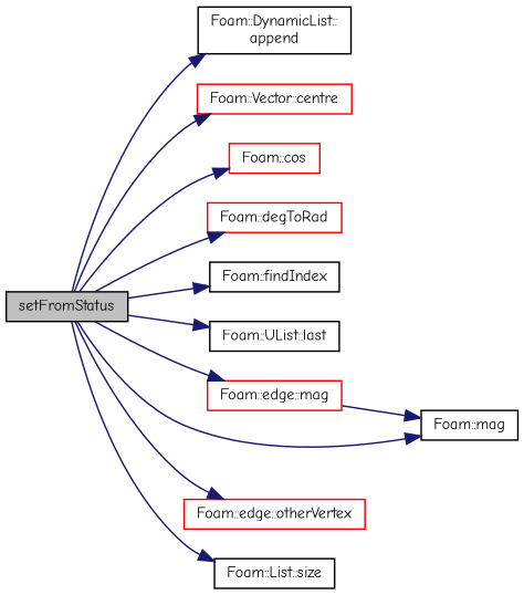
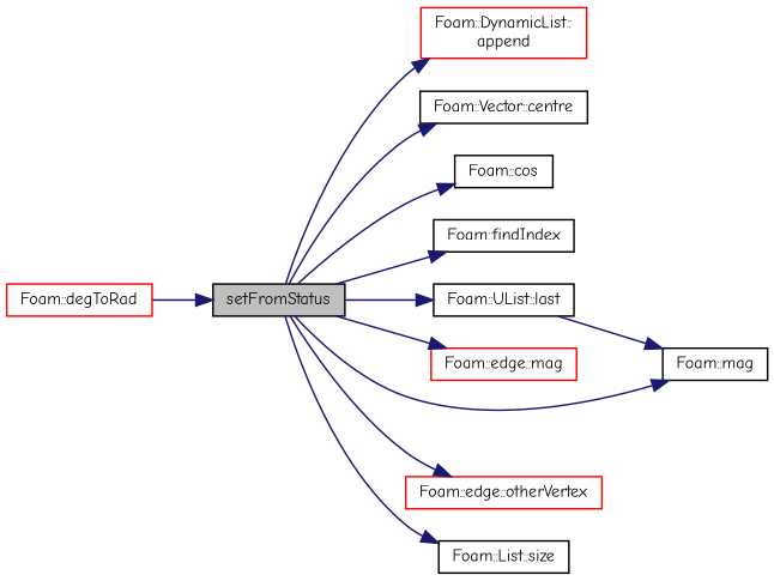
  digraph {
    fontname="Comic Neue"
    rankdir=LR
    node [color=black fontname="Comic Neue" fontsize=10 shape=record]
    edge [color=midnightblue fontname="Comic Neue" fontsize=10 labelfontname=FreeSans labelfontsize=10 style=solid]
    n1 [fillcolor=grey75 fontcolor=black height=0.2 label=setFromStatus style=filled width=0.4]
-   n2 [height=0.2 label="Foam::DynamicList::\lappend" width=0.4]
-   n3 [color=red height=0.2 label="Foam::Vector::centre" width=0.4]
-   n4 [color=red height=0.2 label="Foam::cos" width=0.4]
+   n2 [color=red height=0.2 label="Foam::DynamicList::\lappend" width=0.4]
+   n3 [height=0.2 label="Foam::Vector::centre" width=0.4]
+   n4 [height=0.2 label="Foam::cos" width=0.4]
    n5 [color=red height=0.2 label="Foam::degToRad" width=0.4]
    n6 [height=0.2 label="Foam::findIndex" width=0.4]
    n7 [height=0.2 label="Foam::UList::last" width=0.4]
    n8 [color=red height=0.2 label="Foam::edge::mag" width=0.4]
    n9 [height=0.2 label="Foam::mag" width=0.4]
    n10 [color=red height=0.2 label="Foam::edge::otherVertex" width=0.4]
    n11 [height=0.2 label="Foam::List::size" width=0.4]
    n1 -> n2
    n1 -> n3
    n1 -> n4
-   n1 -> n5
+   n5 -> n1
    n1 -> n6
    n1 -> n7
    n1 -> n8
    n1 -> n9
    n1 -> n10
    n1 -> n11
-   n8 -> n9
+   n7 -> n9
  }
